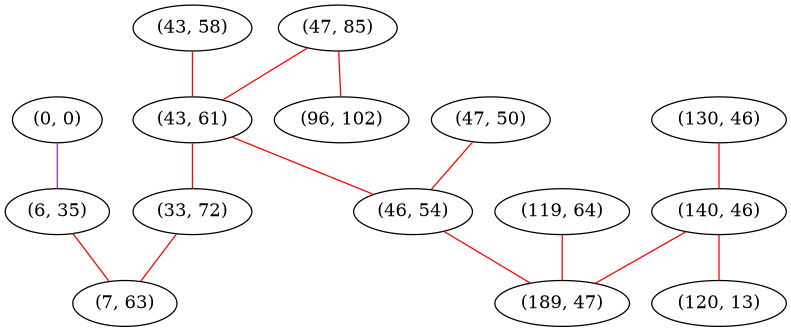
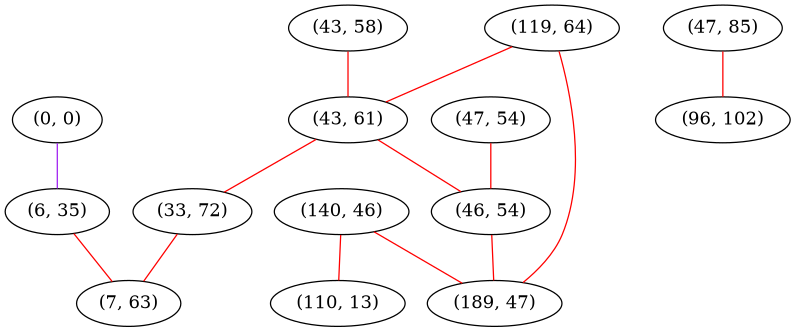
  graph {
    edge [color=red weight=1]
    n1 [label="(140, 46)"]
-   "(130, 46)"
-   "(120, 13)"
+   "(120, 13)" [label="(110, 13)"]
    n4 [label="(189, 47)"]
    "(47, 85)"
    "(43, 61)"
    "(96, 102)"
    "(46, 54)"
    "(33, 72)"
    "(43, 58)"
    "(0, 0)"
    "(6, 35)"
    "(7, 63)"
    "(119, 64)"
-   "(47, 50)"
+   "(47, 50)" [label="(47, 54)"]
    n1 -- "(120, 13)"
    n1 -- n4
-   "(130, 46)" -- n1
-   "(47, 85)" -- "(43, 61)"
+   "(119, 64)" -- "(43, 61)"
    "(47, 85)" -- "(96, 102)"
    "(43, 61)" -- "(46, 54)"
    "(43, 61)" -- "(33, 72)"
    "(46, 54)" -- n4
    "(33, 72)" -- "(7, 63)"
    "(43, 58)" -- "(43, 61)"
    "(0, 0)" -- "(6, 35)" [color=purple weight=4]
    "(6, 35)" -- "(7, 63)"
    "(119, 64)" -- n4
    "(47, 50)" -- "(46, 54)"
  }
